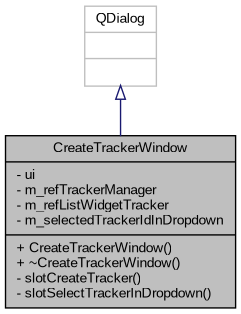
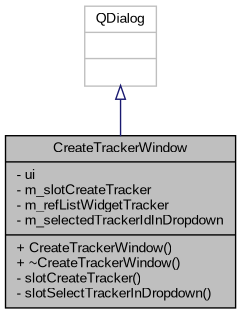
  digraph {
    fontname="Liberation Sans"
    node [fontname="Liberation Sans" fontsize=10 shape=record style=filled]
-   n1 [color=black fillcolor=grey75 fontcolor=black height=0.2 label="{CreateTrackerWindow\n|- ui\l- m_refTrackerManager\l- m_refListWidgetTracker\l- m_selectedTrackerIdInDropdown\l|+ CreateTrackerWindow()\l+ ~CreateTrackerWindow()\l- slotCreateTracker()\l- slotSelectTrackerInDropdown()\l}" width=0.4]
+   n1 [color=black fillcolor=grey75 fontcolor=black height=0.2 label="{CreateTrackerWindow\n|- ui\l- m_slotCreateTracker\l- m_refListWidgetTracker\l- m_selectedTrackerIdInDropdown\l|+ CreateTrackerWindow()\l+ ~CreateTrackerWindow()\l- slotCreateTracker()\l- slotSelectTrackerInDropdown()\l}" width=0.4]
    n2 [color=grey75 fillcolor=white height=0.2 label="{QDialog\n||}" width=0.4]
    n2 -> n1 [arrowtail=onormal color=midnightblue dir=back fontname="Liberation Sans" fontsize=10 labelfontname=Helvetica labelfontsize=10 style=solid]
  }
